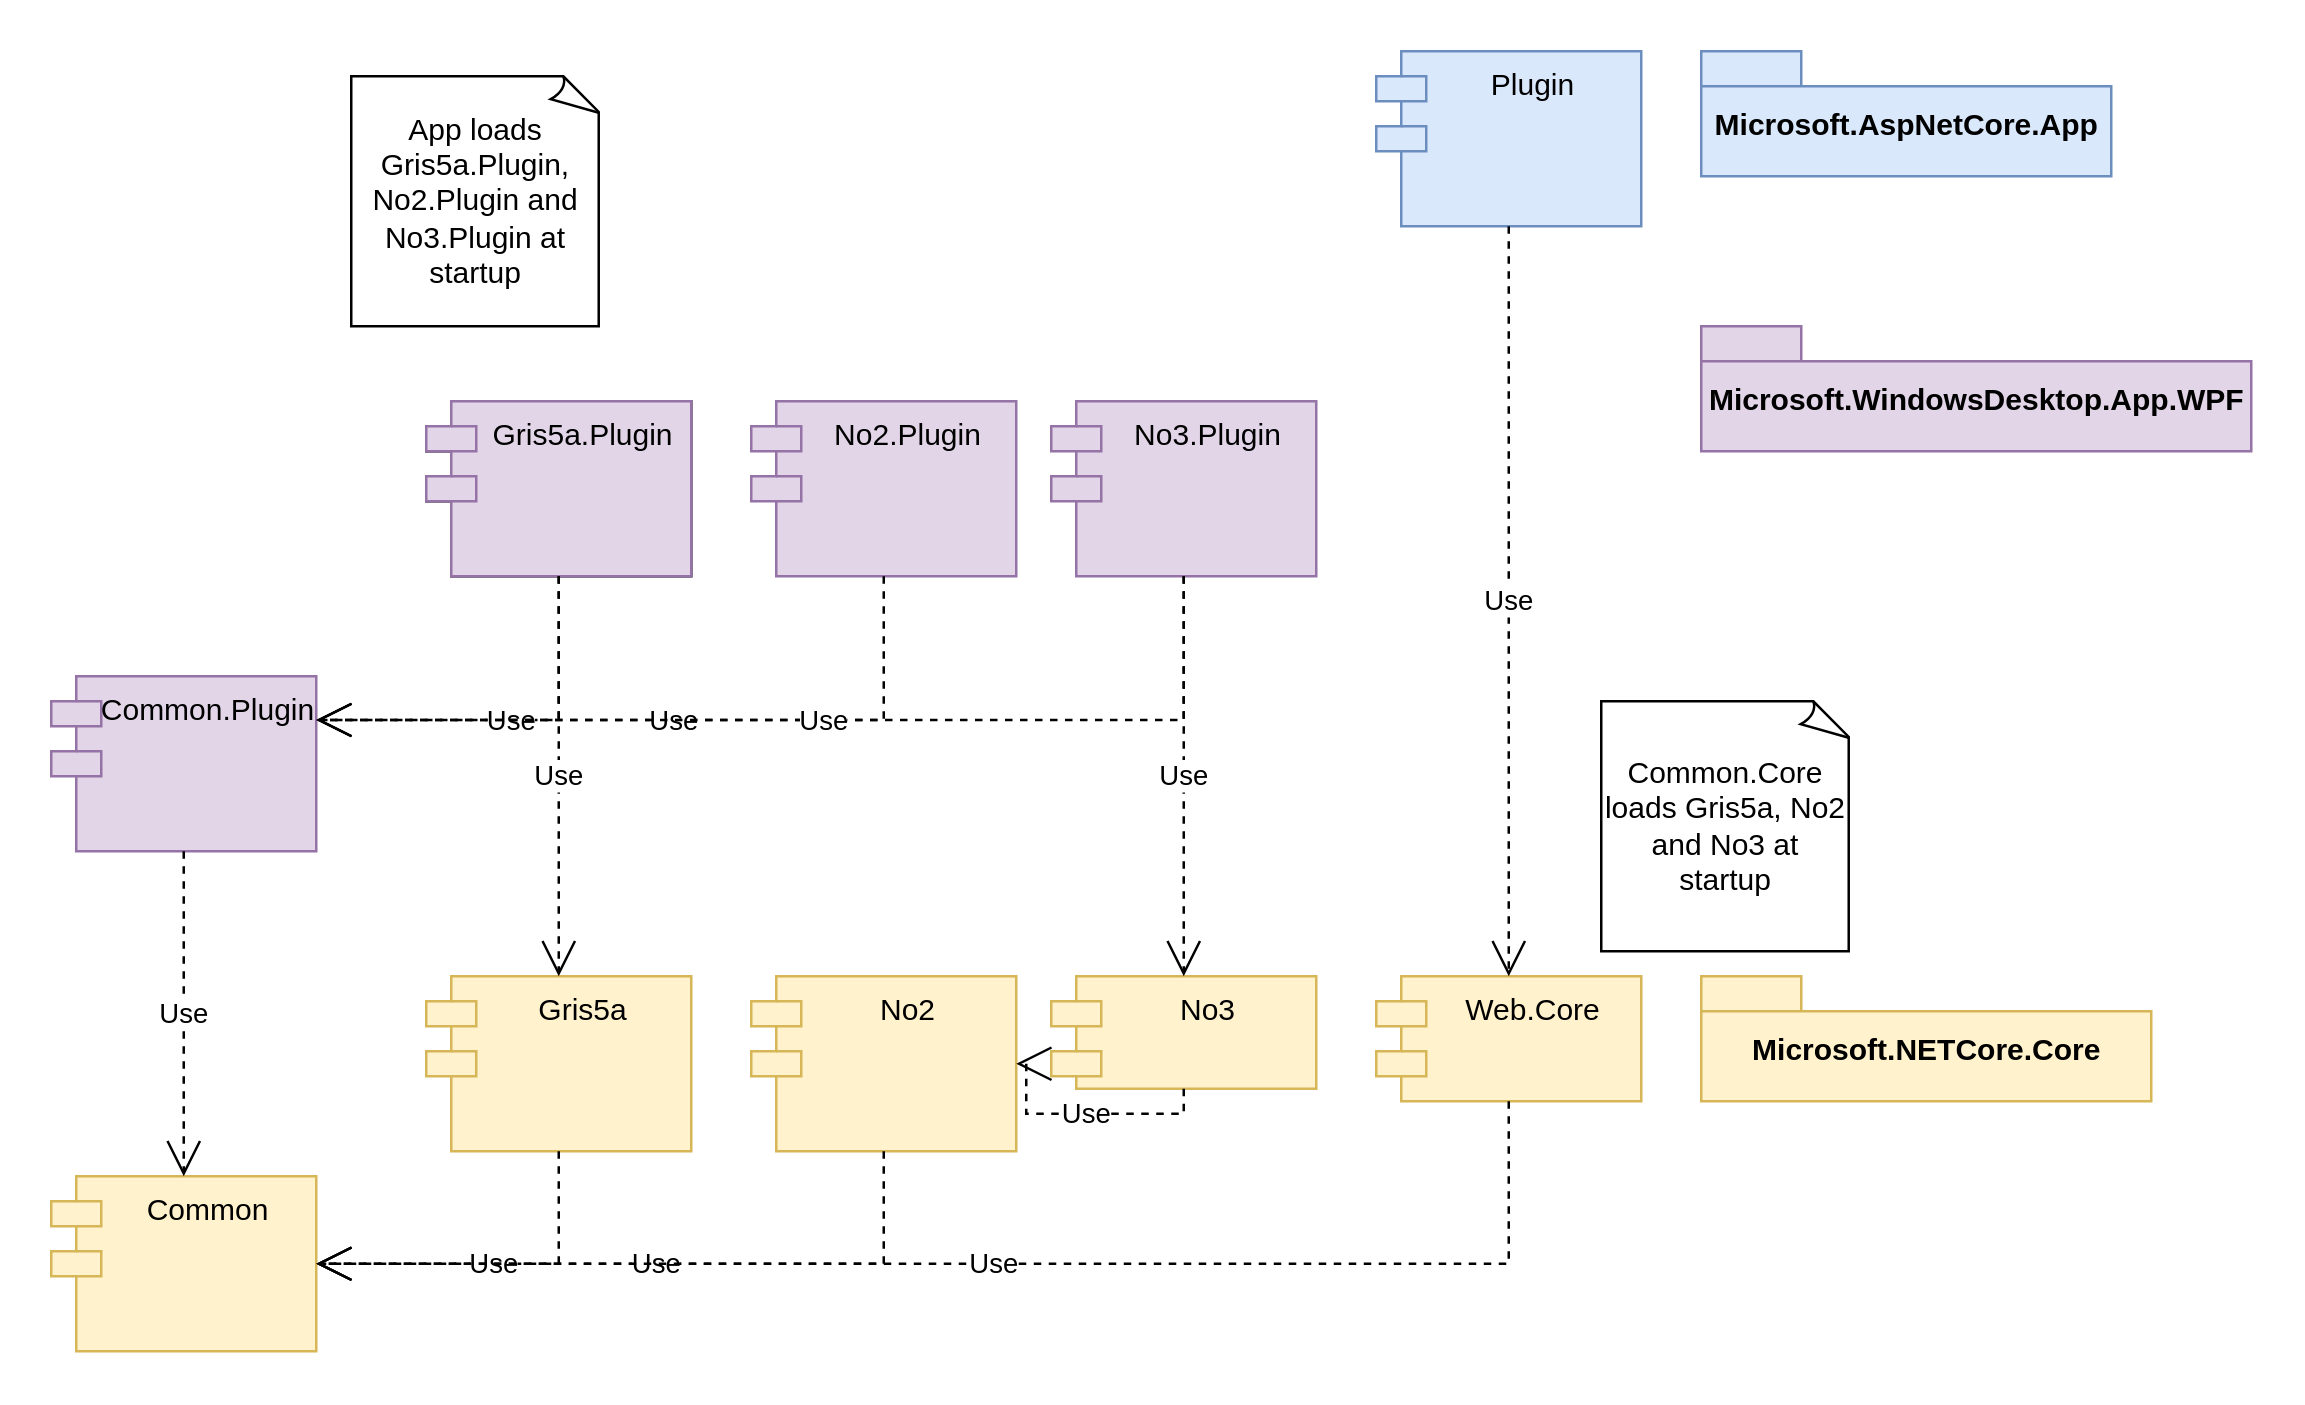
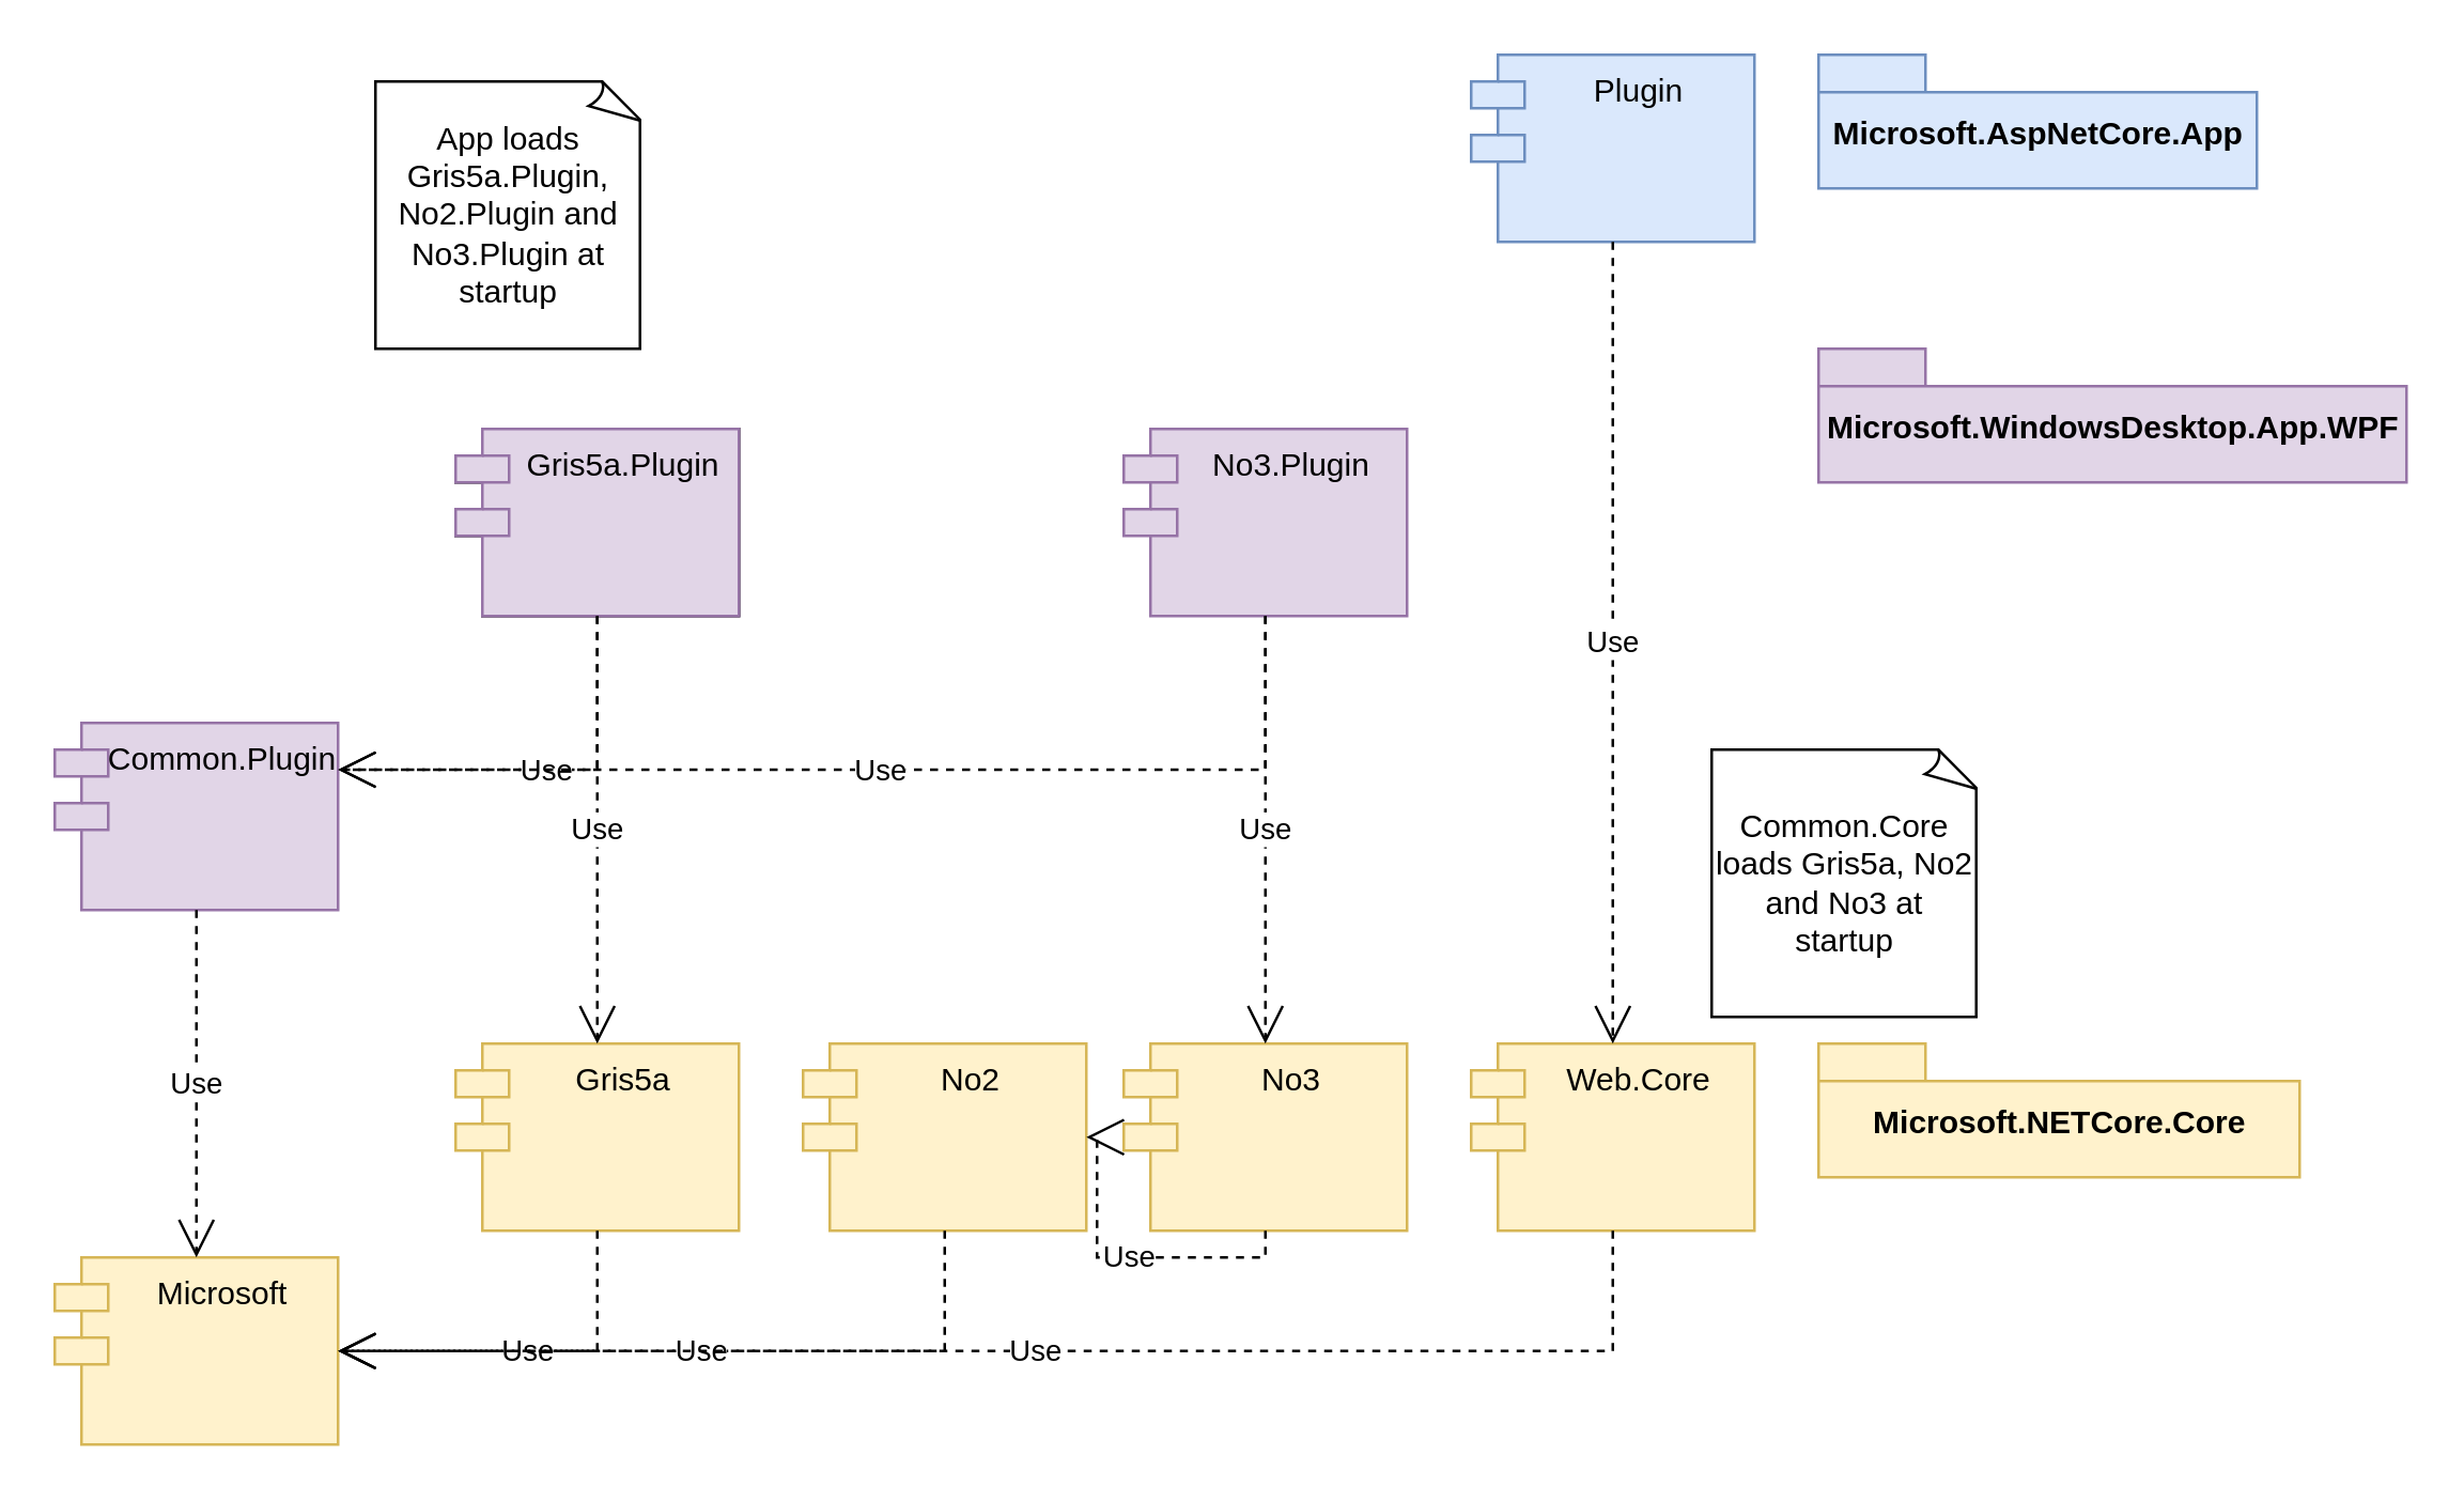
  <mxCell id="0" />
  <mxCell id="1" parent="0" />
- <mxCell id="2" value="Common" style="shape=module;align=left;spacingLeft=20;align=center;verticalAlign=top;fillColor=#fff2cc;strokeColor=#d6b656;" parent="1" vertex="1"><mxGeometry x="20" y="470" width="106" height="70" as="geometry" /></mxCell>
+ <mxCell id="2" value="Microsoft" style="shape=module;align=left;spacingLeft=20;align=center;verticalAlign=top;fillColor=#fff2cc;strokeColor=#d6b656;" parent="1" vertex="1"><mxGeometry x="20" y="470" width="106" height="70" as="geometry" /></mxCell>
  <mxCell id="3" value="Common.Plugin&#10;" style="shape=module;align=left;spacingLeft=20;align=center;verticalAlign=top;fillColor=#e1d5e7;strokeColor=#9673a6;" parent="1" vertex="1"><mxGeometry x="20" y="270" width="106" height="70" as="geometry" /></mxCell>
  <mxCell id="4" value="Gris5a.Plugin&#10;" style="shape=module;align=left;spacingLeft=20;align=center;verticalAlign=top;" parent="1" vertex="1"><mxGeometry x="170" y="160" width="106" height="70" as="geometry" /></mxCell>
  <mxCell id="5" value="Gris5a&#10;" style="shape=module;align=left;spacingLeft=20;align=center;verticalAlign=top;fillColor=#fff2cc;strokeColor=#d6b656;" parent="1" vertex="1"><mxGeometry x="170" y="390" width="106" height="70" as="geometry" /></mxCell>
  <mxCell id="6" value="Gris5a.Plugin&#10;" style="shape=module;align=left;spacingLeft=20;align=center;verticalAlign=top;fillColor=#e1d5e7;strokeColor=#9673a6;" parent="1" vertex="1"><mxGeometry x="170" y="160" width="106" height="70" as="geometry" /></mxCell>
  <mxCell id="7" value="No2" style="shape=module;align=left;spacingLeft=20;align=center;verticalAlign=top;fillColor=#fff2cc;strokeColor=#d6b656;" parent="1" vertex="1"><mxGeometry x="300" y="390" width="106" height="70" as="geometry" /></mxCell>
- <mxCell id="8" value="No2.Plugin&#10;" style="shape=module;align=left;spacingLeft=20;align=center;verticalAlign=top;fillColor=#e1d5e7;strokeColor=#9673a6;" parent="1" vertex="1"><mxGeometry x="300" y="160" width="106" height="70" as="geometry" /></mxCell>
- <mxCell id="9" value="No3" style="shape=module;align=left;spacingLeft=20;align=center;verticalAlign=top;fillColor=#fff2cc;strokeColor=#d6b656;" parent="1" vertex="1"><mxGeometry x="420" y="390" width="106" height="45" as="geometry" /></mxCell>
+ <mxCell id="9" value="No3" style="shape=module;align=left;spacingLeft=20;align=center;verticalAlign=top;fillColor=#fff2cc;strokeColor=#d6b656;" parent="1" vertex="1"><mxGeometry x="420" y="390" width="106" height="70" as="geometry" /></mxCell>
  <mxCell id="10" value="No3.Plugin&#10;" style="shape=module;align=left;spacingLeft=20;align=center;verticalAlign=top;fillColor=#e1d5e7;strokeColor=#9673a6;" parent="1" vertex="1"><mxGeometry x="420" y="160" width="106" height="70" as="geometry" /></mxCell>
  <mxCell id="11" value="Use" style="endArrow=open;endSize=12;dashed=1;html=1;rounded=0;exitX=0.5;exitY=1;exitDx=0;exitDy=0;entryX=0.5;entryY=0;entryDx=0;entryDy=0;" parent="1" source="3" target="2" edge="1"><mxGeometry width="160" relative="1" as="geometry"><mxPoint x="240" y="320" as="sourcePoint" /><mxPoint x="400" y="320" as="targetPoint" /></mxGeometry></mxCell>
  <mxCell id="12" value="Use" style="endArrow=open;endSize=12;dashed=1;html=1;rounded=0;exitX=0.5;exitY=1;exitDx=0;exitDy=0;entryX=0.5;entryY=0;entryDx=0;entryDy=0;" parent="1" source="6" target="5" edge="1"><mxGeometry width="160" relative="1" as="geometry"><mxPoint x="83" y="350" as="sourcePoint" /><mxPoint x="93" y="480" as="targetPoint" /></mxGeometry></mxCell>
  <mxCell id="13" value="&lt;div&gt;Microsoft.NETCore.Core&lt;/div&gt;" style="shape=folder;fontStyle=1;spacingTop=10;tabWidth=40;tabHeight=14;tabPosition=left;html=1;fillColor=#fff2cc;strokeColor=#d6b656;" parent="1" vertex="1"><mxGeometry x="680" y="390" width="180" height="50" as="geometry" /></mxCell>
  <mxCell id="14" value="&lt;div&gt;Microsoft.AspNetCore.App&lt;/div&gt;" style="shape=folder;fontStyle=1;spacingTop=10;tabWidth=40;tabHeight=14;tabPosition=left;html=1;fillColor=#dae8fc;strokeColor=#6c8ebf;" parent="1" vertex="1"><mxGeometry x="680" y="20" width="164" height="50" as="geometry" /></mxCell>
  <mxCell id="15" value="Use" style="endArrow=open;endSize=12;dashed=1;html=1;rounded=0;exitX=0.5;exitY=1;exitDx=0;exitDy=0;entryX=0.5;entryY=0;entryDx=0;entryDy=0;" parent="1" source="10" target="9" edge="1"><mxGeometry width="160" relative="1" as="geometry"><mxPoint x="363" y="240" as="sourcePoint" /><mxPoint x="363" y="400" as="targetPoint" /></mxGeometry></mxCell>
  <mxCell id="16" value="Use" style="endArrow=open;endSize=12;dashed=1;html=1;rounded=0;exitX=0.5;exitY=1;exitDx=0;exitDy=0;entryX=1;entryY=0.5;entryDx=0;entryDy=0;edgeStyle=orthogonalEdgeStyle;" parent="1" source="5" target="2" edge="1"><mxGeometry width="160" relative="1" as="geometry"><mxPoint x="220" y="510" as="sourcePoint" /><mxPoint x="380" y="510" as="targetPoint" /></mxGeometry></mxCell>
  <mxCell id="17" value="Use" style="endArrow=open;endSize=12;dashed=1;html=1;rounded=0;exitX=0.5;exitY=1;exitDx=0;exitDy=0;edgeStyle=orthogonalEdgeStyle;entryX=1;entryY=0.5;entryDx=0;entryDy=0;" parent="1" source="7" target="2" edge="1"><mxGeometry width="160" relative="1" as="geometry"><mxPoint x="233" y="470" as="sourcePoint" /><mxPoint x="220" y="570" as="targetPoint" /><Array as="points"><mxPoint x="353" y="505" /></Array></mxGeometry></mxCell>
  <mxCell id="18" value="Use" style="endArrow=open;endSize=12;dashed=1;html=1;rounded=0;edgeStyle=orthogonalEdgeStyle;exitX=0.5;exitY=1;exitDx=0;exitDy=0;" parent="1" source="9" target="7" edge="1"><mxGeometry width="160" relative="1" as="geometry"><mxPoint x="680" y="590" as="sourcePoint" /><mxPoint x="840" y="590" as="targetPoint" /></mxGeometry></mxCell>
  <mxCell id="19" value="Use" style="endArrow=open;endSize=12;dashed=1;html=1;rounded=0;edgeStyle=orthogonalEdgeStyle;exitX=0.5;exitY=1;exitDx=0;exitDy=0;entryX=1;entryY=0.25;entryDx=0;entryDy=0;" parent="1" source="6" target="3" edge="1"><mxGeometry width="160" relative="1" as="geometry"><mxPoint x="680" y="310" as="sourcePoint" /><mxPoint x="840" y="310" as="targetPoint" /></mxGeometry></mxCell>
- <mxCell id="20" value="Use" style="endArrow=open;endSize=12;dashed=1;html=1;rounded=0;edgeStyle=orthogonalEdgeStyle;exitX=0.5;exitY=1;exitDx=0;exitDy=0;entryX=1;entryY=0.25;entryDx=0;entryDy=0;" parent="1" source="8" target="3" edge="1"><mxGeometry width="160" relative="1" as="geometry"><mxPoint x="610" y="280" as="sourcePoint" /><mxPoint x="770" y="280" as="targetPoint" /></mxGeometry></mxCell>
  <mxCell id="21" value="Use" style="endArrow=open;endSize=12;dashed=1;html=1;rounded=0;edgeStyle=orthogonalEdgeStyle;exitX=0.5;exitY=1;exitDx=0;exitDy=0;entryX=1;entryY=0.25;entryDx=0;entryDy=0;" parent="1" source="10" target="3" edge="1"><mxGeometry width="160" relative="1" as="geometry"><mxPoint x="660" y="290" as="sourcePoint" /><mxPoint x="820" y="290" as="targetPoint" /><Array as="points"><mxPoint x="473" y="288" /></Array></mxGeometry></mxCell>
- <mxCell id="22" value="Web.Core" style="shape=module;align=left;spacingLeft=20;align=center;verticalAlign=top;fillColor=#fff2cc;strokeColor=#d6b656;" parent="1" vertex="1"><mxGeometry x="550" y="390" width="106" height="50" as="geometry" /></mxCell>
+ <mxCell id="22" value="Web.Core" style="shape=module;align=left;spacingLeft=20;align=center;verticalAlign=top;fillColor=#fff2cc;strokeColor=#d6b656;" parent="1" vertex="1"><mxGeometry x="550" y="390" width="106" height="70" as="geometry" /></mxCell>
  <mxCell id="23" value="Plugin" style="shape=module;align=left;spacingLeft=20;align=center;verticalAlign=top;fillColor=#dae8fc;strokeColor=#6c8ebf;" parent="1" vertex="1"><mxGeometry x="550" y="20" width="106" height="70" as="geometry" /></mxCell>
  <mxCell id="24" value="Use" style="endArrow=open;endSize=12;dashed=1;html=1;rounded=0;exitX=0.5;exitY=1;exitDx=0;exitDy=0;entryX=0.5;entryY=0;entryDx=0;entryDy=0;" parent="1" source="23" target="22" edge="1"><mxGeometry width="160" relative="1" as="geometry"><mxPoint x="483" y="240" as="sourcePoint" /><mxPoint x="483" y="400" as="targetPoint" /></mxGeometry></mxCell>
  <mxCell id="25" value="&lt;div&gt;Microsoft.WindowsDesktop.App.WPF&lt;/div&gt;" style="shape=folder;fontStyle=1;spacingTop=10;tabWidth=40;tabHeight=14;tabPosition=left;html=1;fillColor=#e1d5e7;strokeColor=#9673a6;" parent="1" vertex="1"><mxGeometry x="680" y="130" width="220" height="50" as="geometry" /></mxCell>
  <mxCell id="26" value="Common.Core loads Gris5a, No2 and No3 at startup" style="whiteSpace=wrap;html=1;shape=mxgraph.basic.document" parent="1" vertex="1"><mxGeometry x="640" y="280" width="100" height="100" as="geometry" /></mxCell>
  <mxCell id="27" value="Use" style="endArrow=open;endSize=12;dashed=1;html=1;rounded=0;edgeStyle=orthogonalEdgeStyle;exitX=0.5;exitY=1;exitDx=0;exitDy=0;entryX=1;entryY=0.5;entryDx=0;entryDy=0;" parent="1" source="22" target="2" edge="1"><mxGeometry width="160" relative="1" as="geometry"><mxPoint x="640" y="520" as="sourcePoint" /><mxPoint x="800" y="520" as="targetPoint" /></mxGeometry></mxCell>
  <mxCell id="28" value="App loads Gris5a.Plugin, No2.Plugin and No3.Plugin at startup" style="whiteSpace=wrap;html=1;shape=mxgraph.basic.document" parent="1" vertex="1"><mxGeometry x="140" y="30" width="100" height="100" as="geometry" /></mxCell>
